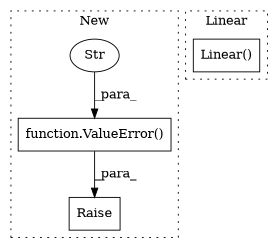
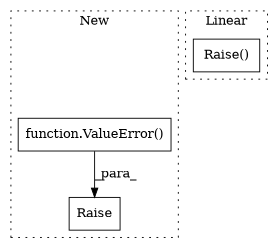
  digraph {
    node [a=75 shape=box]
    n1 [a=91 l=6 label=Raise s=1583]
    n2 [l="11,1" label="function.ValueError()" s="1589,1643"]
-   n3 [a=66 l=43 label=Str s=1600 shape=ellipse]
-   n4 [l="10,1" label="Linear()" s="1169,1187"]
+   n4 [l="10,1" label="Raise()" s="1169,1187"]
    subgraph cluster_1 {
      label=New
      style=dotted
      n1
      n2
-     n3
    }
    subgraph cluster_2 {
      label=Linear
      style=dotted
      n4
    }
    n2 -> n1 [label=_para_]
-   n3 -> n2 [label=_para_]
  }
